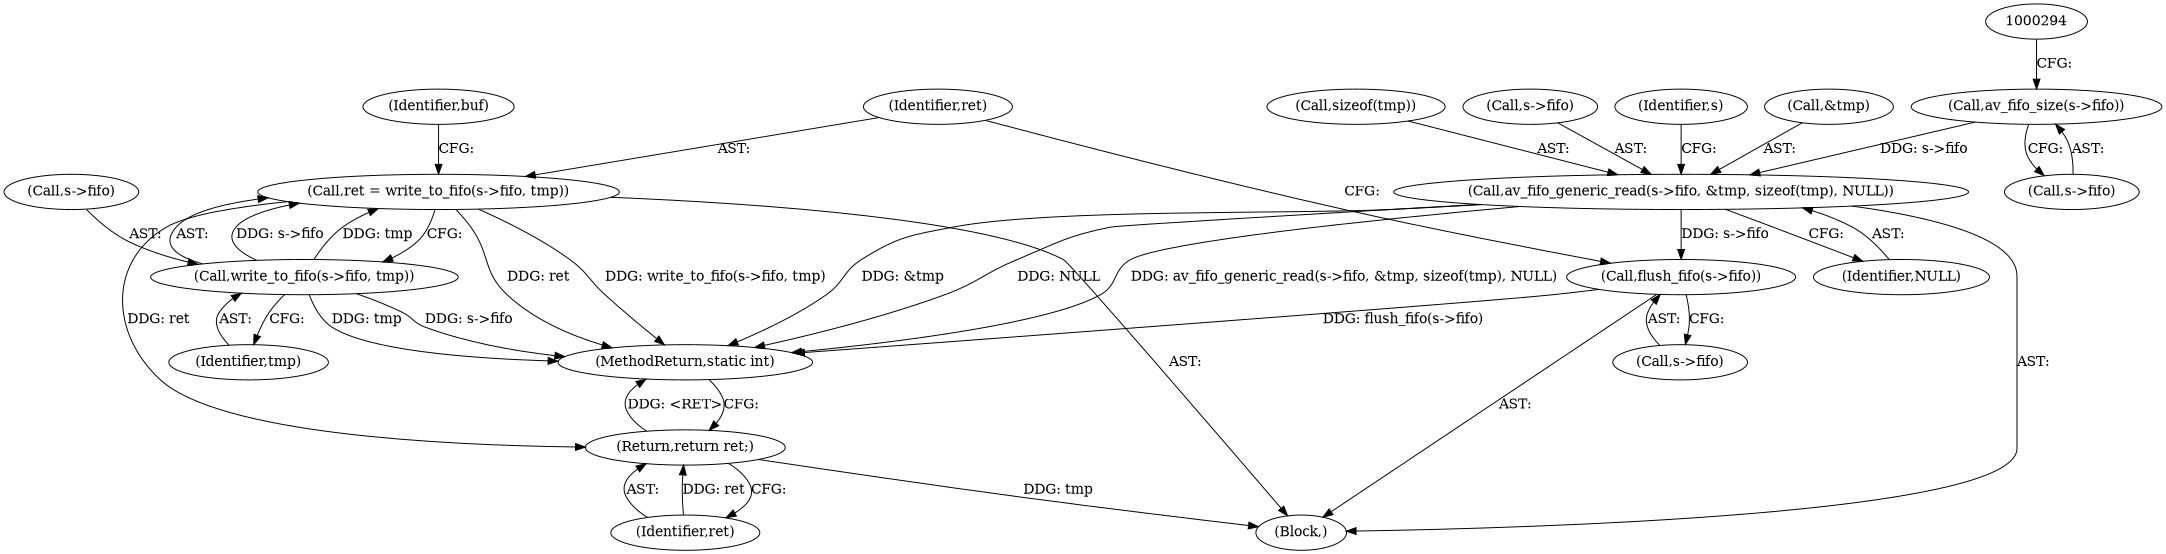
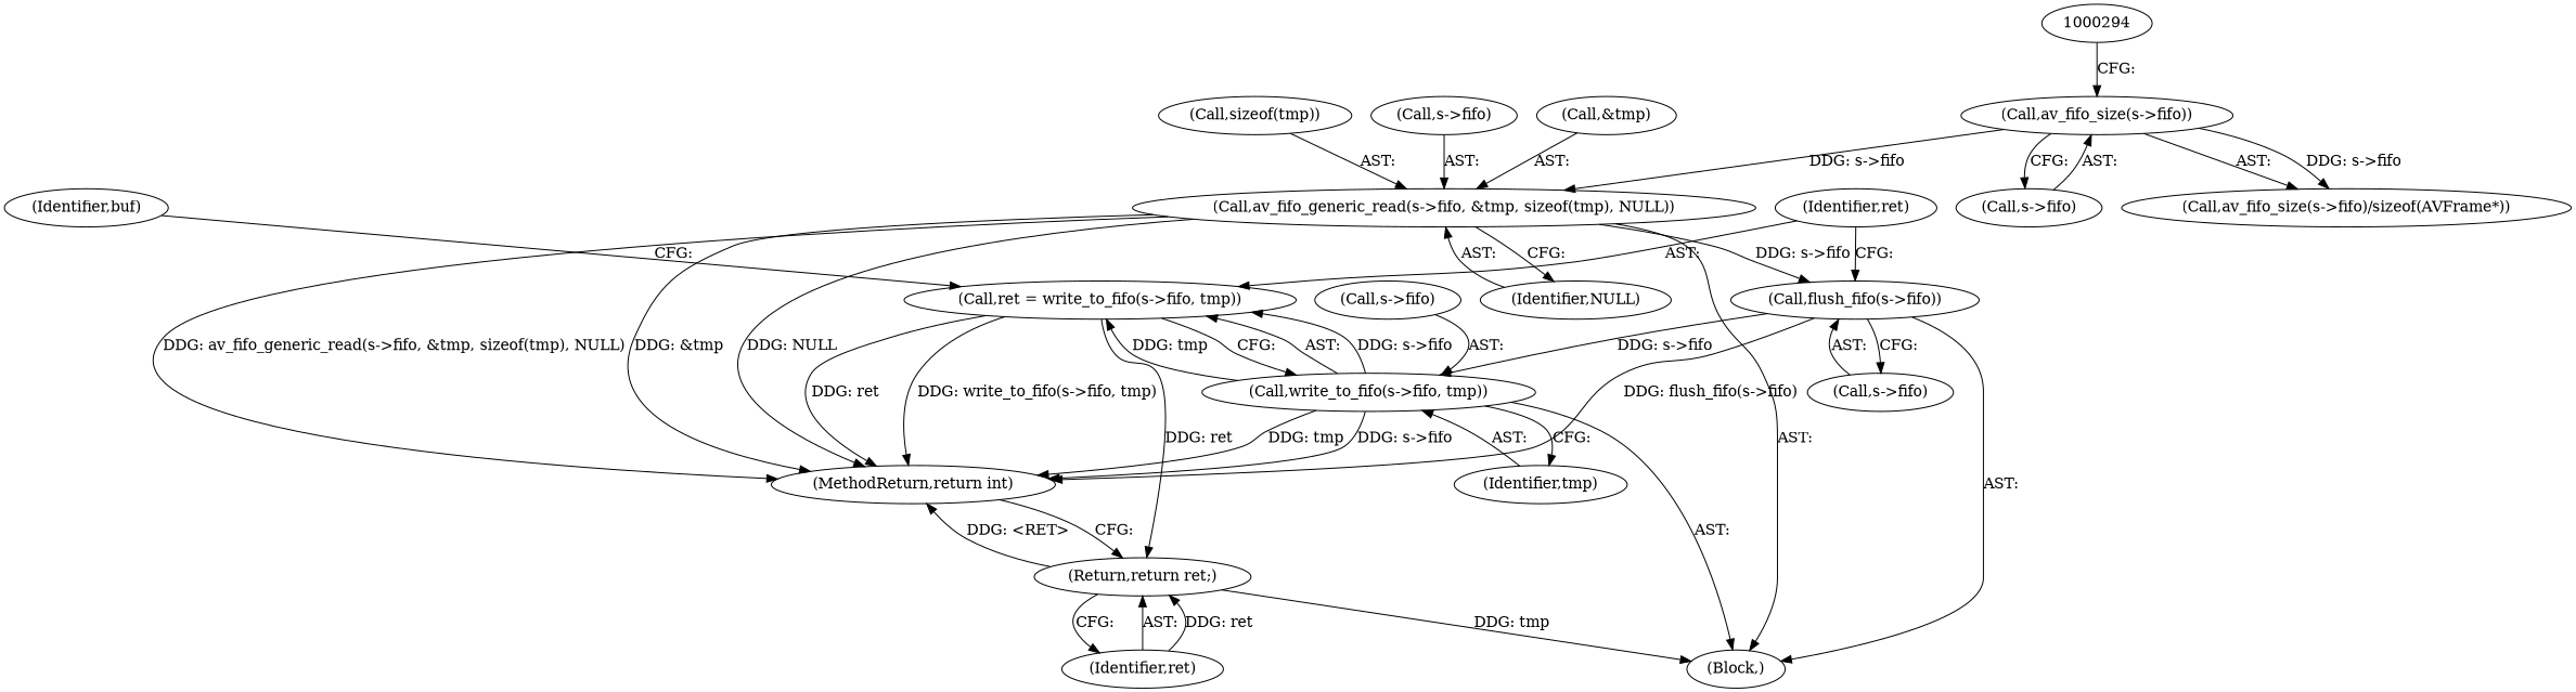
  digraph {
    n1 [label="(Call,ret = write_to_fifo(s->fifo, tmp))"]
    n2 [label="(Call,write_to_fifo(s->fifo, tmp))"]
    n3 [label="(Return,return ret;)"]
    n4 [label="(Block,)"]
-   n5 [label="(MethodReturn,static int)"]
+   n5 [label="(MethodReturn,return int)"]
    n6 [label="(Identifier,tmp)"]
    n7 [label="(Identifier,ret)"]
    n8 [label="(Call,flush_fifo(s->fifo))"]
    n9 [label="(Call,s->fifo)"]
    n10 [label="(Call,av_fifo_generic_read(s->fifo, &tmp, sizeof(tmp), NULL))"]
    n11 [label="(Identifier,NULL)"]
    n12 [label="(Call,av_fifo_size(s->fifo))"]
+   n13 [label="(Call,av_fifo_size(s->fifo)/sizeof(AVFrame*))"]
    n14 [label="(Call,s->fifo)"]
    n15 [label="(Identifier,buf)"]
    n16 [label="(Call,sizeof(tmp))"]
    n17 [label="(Identifier,ret)"]
    n18 [label="(Call,s->fifo)"]
-   n19 [label="(Identifier,s)"]
    n20 [label="(Call,&tmp)"]
    n21 [label="(Call,s->fifo)"]
    1000294
    n1 -> n2 [label="CFG: "]
    n1 -> n3 [label="DDG: ret"]
-   n1 -> n4 [label="AST: "]
+   n2 -> n4 [label="AST: "]
    n1 -> n5 [label="DDG: ret"]
    n1 -> n5 [label="DDG: write_to_fifo(s->fifo, tmp)"]
    n2 -> n1 [label="AST: "]
    n2 -> n1 [label="DDG: s->fifo"]
    n2 -> n1 [label="DDG: tmp"]
    n2 -> n5 [label="DDG: tmp"]
    n2 -> n5 [label="DDG: s->fifo"]
    n2 -> n6 [label="CFG: "]
    n3 -> n4 [label="DDG: tmp"]
    n3 -> n5 [label="DDG: <RET>"]
    n3 -> n7 [label="CFG: "]
    n5 -> n3 [label="CFG: "]
    n6 -> n2 [label="AST: "]
    n7 -> n3 [label="AST: "]
    n7 -> n3 [label="DDG: ret"]
+   n8 -> n2 [label="DDG: s->fifo"]
    n8 -> n4 [label="AST: "]
    n8 -> n5 [label="DDG: flush_fifo(s->fifo)"]
    n8 -> n9 [label="CFG: "]
    n9 -> n8 [label="AST: "]
    n10 -> n4 [label="AST: "]
    n10 -> n5 [label="DDG: &tmp"]
    n10 -> n5 [label="DDG: NULL"]
    n10 -> n5 [label="DDG: av_fifo_generic_read(s->fifo, &tmp, sizeof(tmp), NULL)"]
    n10 -> n8 [label="DDG: s->fifo"]
    n10 -> n11 [label="CFG: "]
    n11 -> n10 [label="AST: "]
    n12 -> n10 [label="DDG: s->fifo"]
+   n12 -> n13 [label="AST: "]
+   n12 -> n13 [label="DDG: s->fifo"]
    n12 -> n14 [label="CFG: "]
    n14 -> n12 [label="AST: "]
    n15 -> n1 [label="CFG: "]
    n16 -> n10 [label="AST: "]
    n17 -> n1 [label="AST: "]
    n17 -> n8 [label="CFG: "]
    n18 -> n10 [label="AST: "]
-   n19 -> n10 [label="CFG: "]
    n20 -> n10 [label="AST: "]
    n21 -> n2 [label="AST: "]
    1000294 -> n12 [label="CFG: "]
  }
